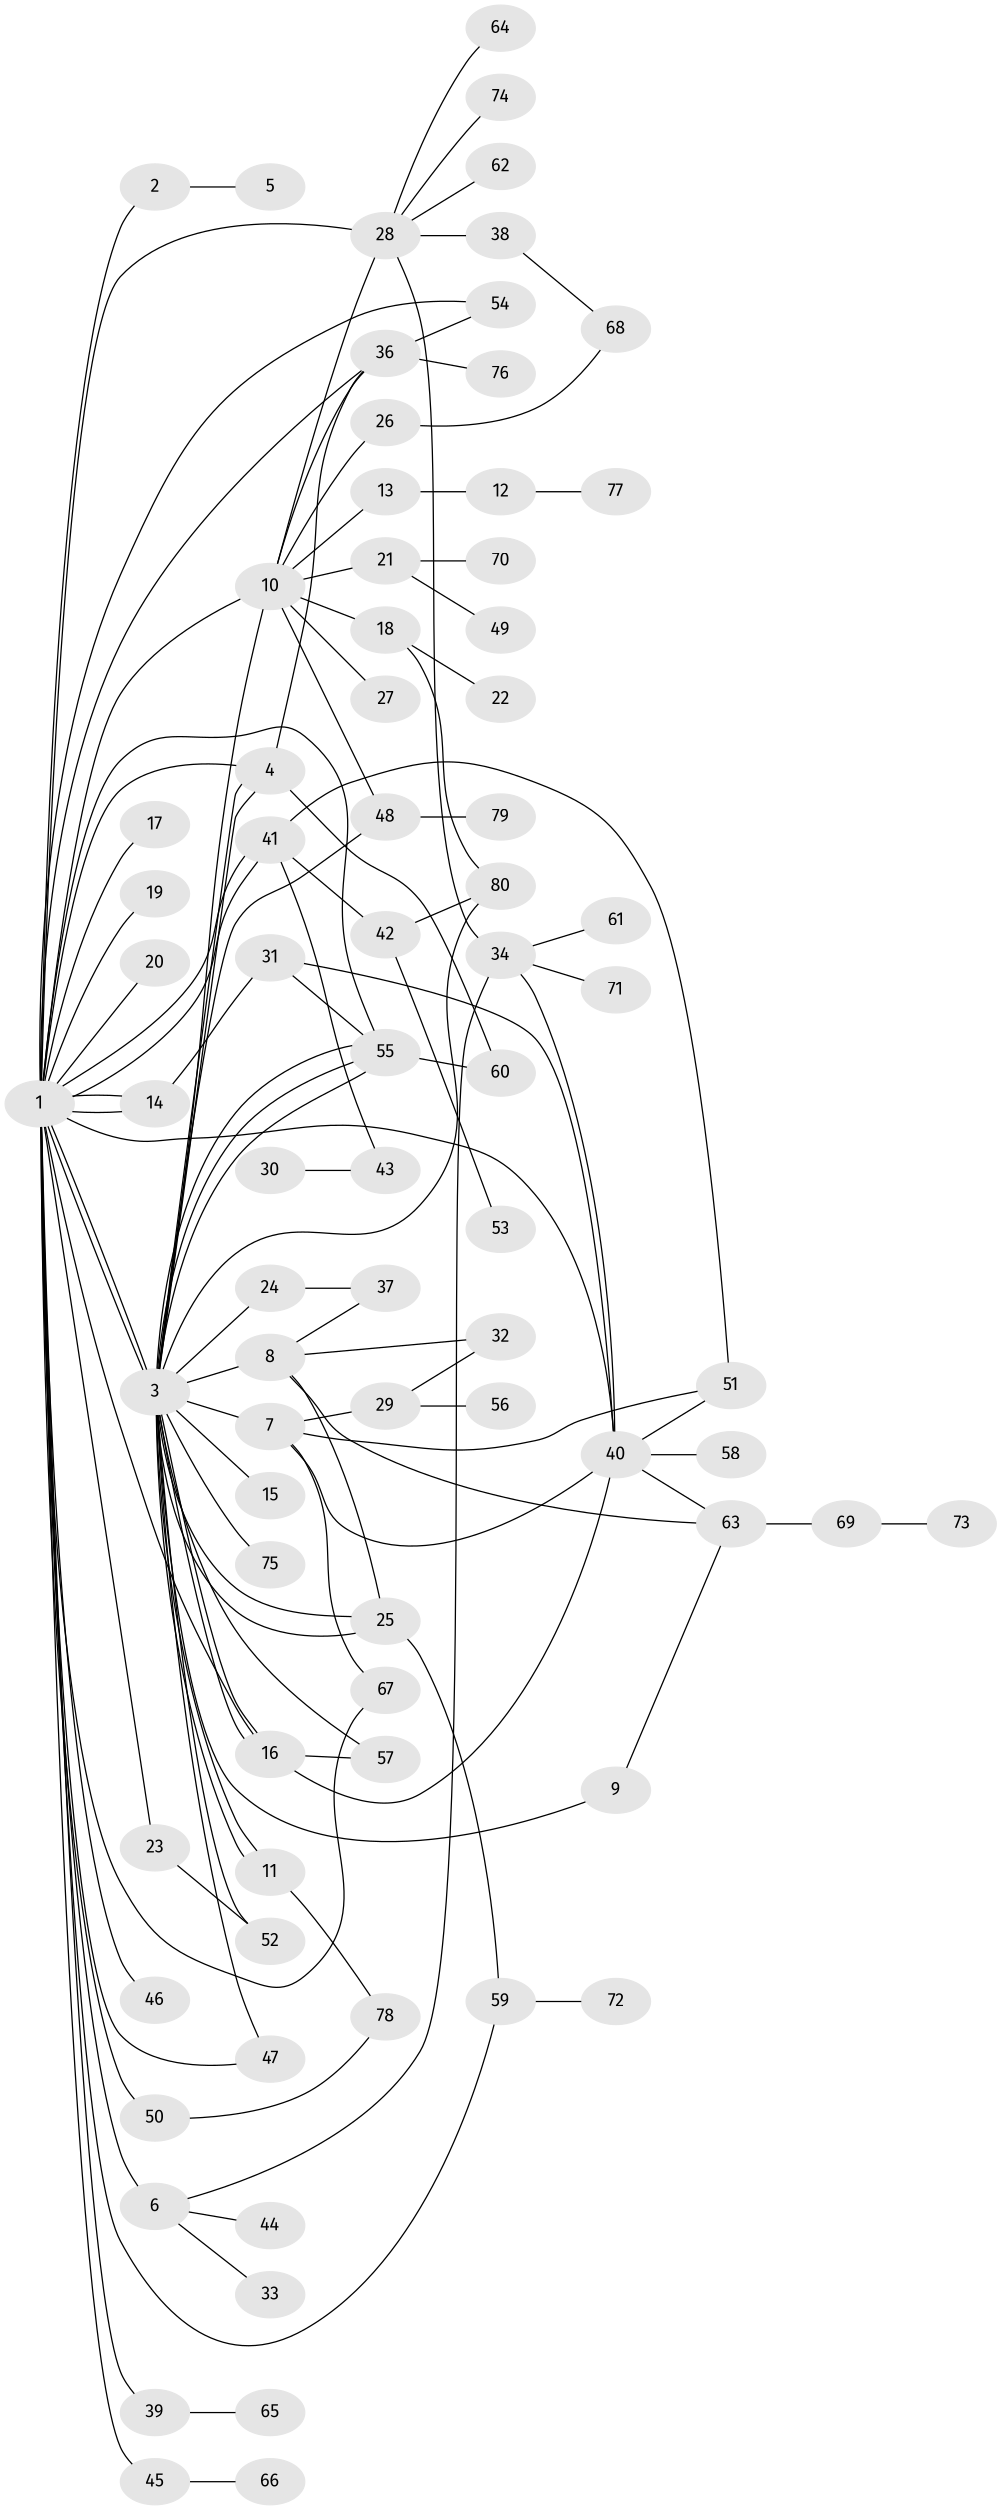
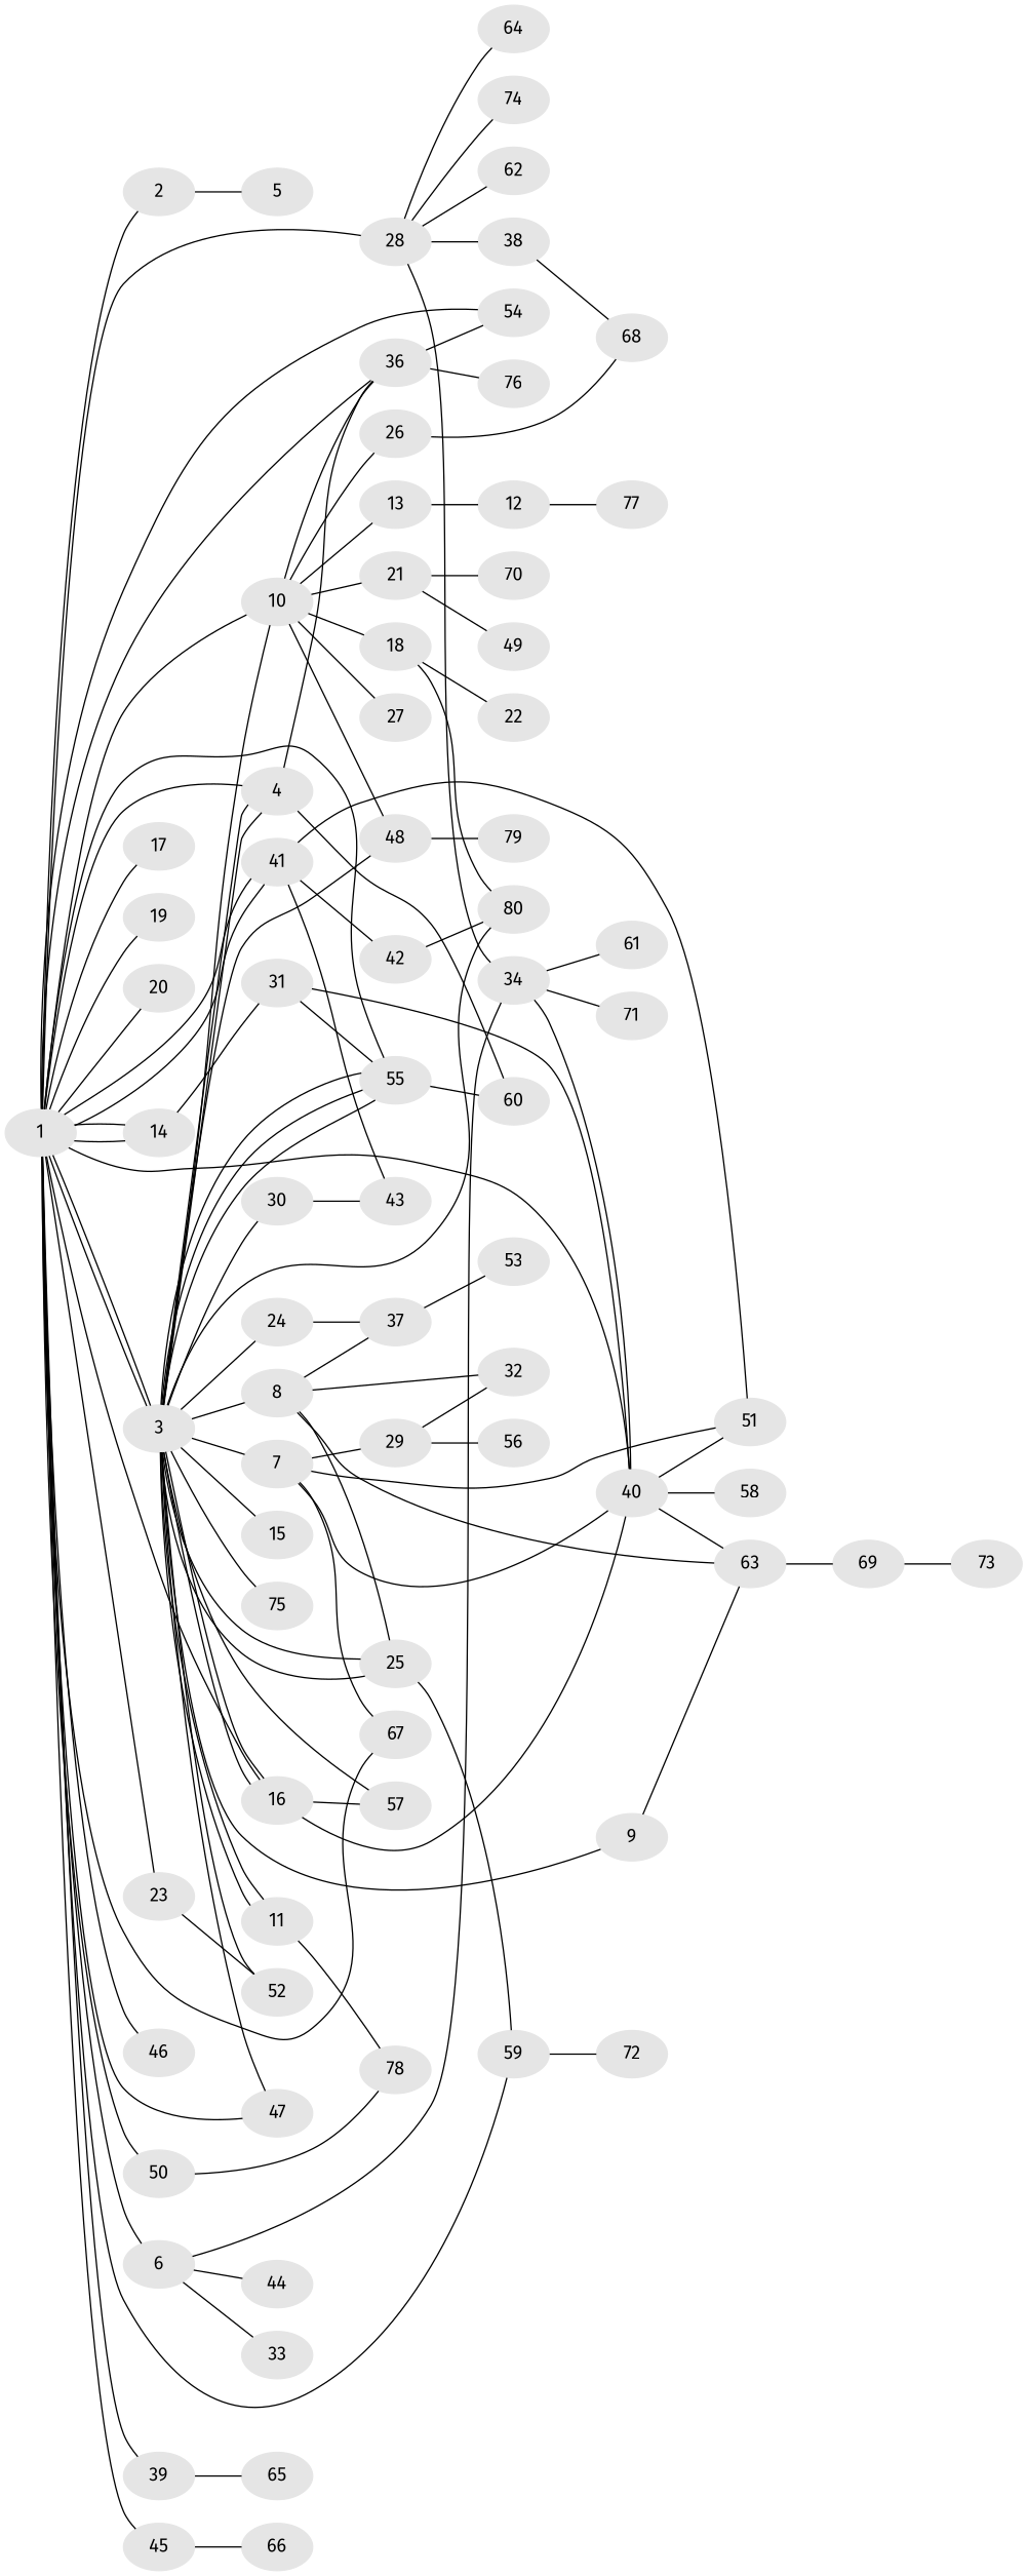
  graph {
    fontname="Fira Sans"
    rankdir=LR
    node [color=gray90 fontname="Fira Sans" style=filled]
    edge [fontname="Fira Sans"]
    1
    2
    3
    4
    6
    10
    14
    16
    17
    19
    20
    23
    28
    36
    39
    40
    41
    45
    46
    47
    50
    54
    55
    59
    67
    5
    7
    8
    9
    11
    15
    24
    25
    30
    48
    52
    57
    75
    80
    60
    33
    34
    44
    13
    18
    21
    26
    27
    31
    38
    62
    64
    74
    76
    65
    51
    63
    58
    43
    42
    66
    78
    72
    29
    32
    37
    79
    61
    71
    56
    53
    69
    12
    77
    22
    49
    70
    68
    73
    1 -- 2
    1 -- 3
    1 -- 3
    1 -- 4
    1 -- 6
    1 -- 10
    1 -- 14
    1 -- 14
    1 -- 16
    1 -- 17
    1 -- 19
    1 -- 20
    1 -- 23
    1 -- 28
    1 -- 36
    1 -- 39
    1 -- 40
    1 -- 41
    1 -- 41
    1 -- 45
    1 -- 46
    1 -- 47
    1 -- 50
    1 -- 54
    1 -- 55
    1 -- 59
    1 -- 67
    2 -- 5
    3 -- 4
    3 -- 4
    3 -- 10
    3 -- 16
    3 -- 16
    3 -- 47
    3 -- 55
    3 -- 55
    3 -- 55
    3 -- 7
    3 -- 8
    3 -- 9
    3 -- 11
    3 -- 11
    3 -- 15
    3 -- 24
    3 -- 25
    3 -- 25
+   3 -- 30
    3 -- 48
    3 -- 52
    3 -- 57
    3 -- 75
    3 -- 80
    4 -- 36
    4 -- 60
    6 -- 33
    6 -- 34
    6 -- 44
-   10 -- 28
    10 -- 36
    10 -- 48
    10 -- 13
    10 -- 18
    10 -- 21
    10 -- 26
    10 -- 27
    14 -- 31
    16 -- 40
    16 -- 57
    23 -- 52
    28 -- 34
    28 -- 38
    28 -- 62
    28 -- 64
    28 -- 74
    36 -- 54
    36 -- 76
    39 -- 65
    40 -- 51
    40 -- 63
    40 -- 58
    41 -- 51
    41 -- 43
    41 -- 42
    45 -- 66
    50 -- 78
    55 -- 60
    59 -- 72
    7 -- 40
    7 -- 67
    7 -- 51
    7 -- 29
    8 -- 25
    8 -- 63
    8 -- 32
    8 -- 37
    9 -- 63
    11 -- 78
    24 -- 37
    25 -- 59
    30 -- 43
    48 -- 79
    34 -- 40
    34 -- 61
    34 -- 71
    13 -- 12
    18 -- 80
    18 -- 22
    21 -- 49
    21 -- 70
    26 -- 68
    31 -- 40
    31 -- 55
    38 -- 68
    63 -- 69
    42 -- 80
    29 -- 32
    29 -- 56
-   42 -- 53
+   37 -- 53
    69 -- 73
    12 -- 77
  }
